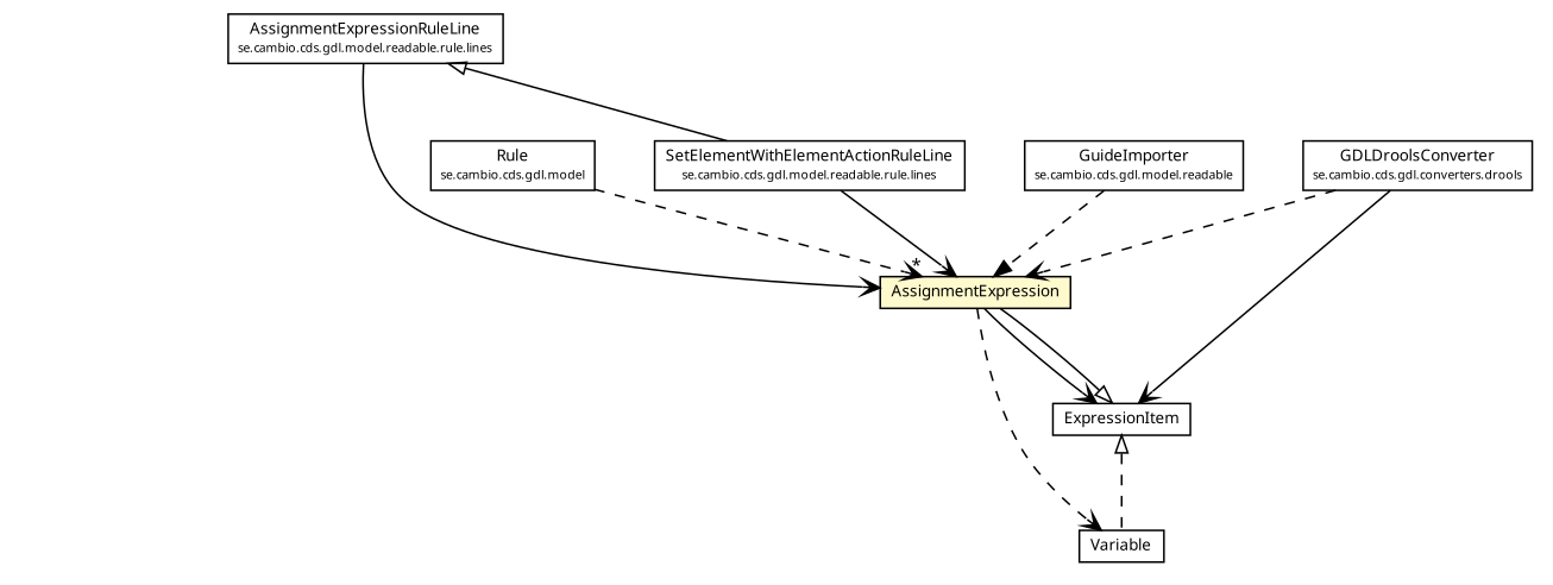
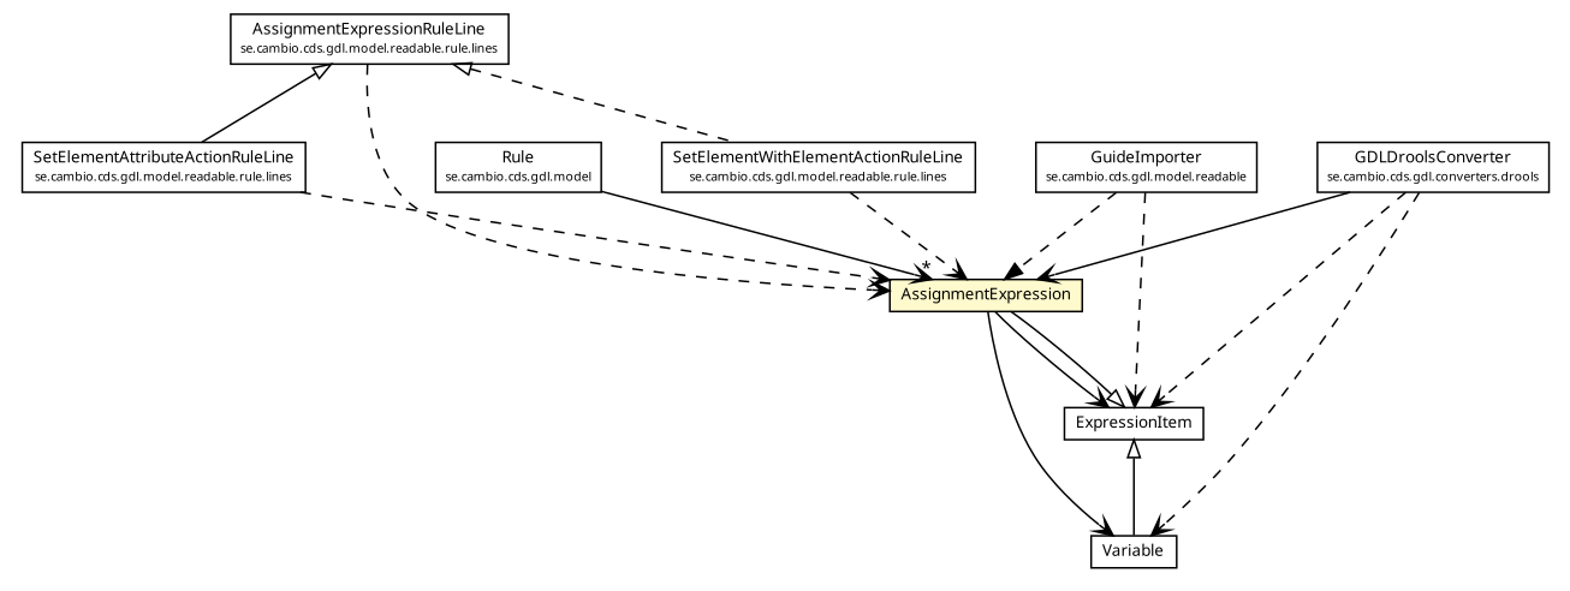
  digraph {
    nodesep=0.25
    ranksep=0.5
    node [fontcolor=black fontname="Trebuchet MS" fontsize=9.0 shape=plaintext]
    edge [arrowhead=open color=black fontcolor=black fontname="Trebuchet MS" fontsize=10.0 headport=p labelfontname="Trebuchet MS" labelfontsize=10 tailport=p style=dashed]
    n1 [label=<<table title="se.cambio.cds.gdl.model.Rule" border="0" cellborder="1" cellspacing="0" cellpadding="2" port="p" href="../Rule.html"> 		<tr><td><table border="0" cellspacing="0" cellpadding="1"> <tr><td align="center" balign="center"><font face="Trebuchet MS"> Rule </font></td></tr> <tr><td align="center" balign="center"><font face="Trebuchet MS" point-size="7.0"> se.cambio.cds.gdl.model </font></td></tr> 		</table></td></tr> 		</table>>]
    n2 [label=<<table title="se.cambio.cds.gdl.model.expression.AssignmentExpression" border="0" cellborder="1" cellspacing="0" cellpadding="2" port="p" bgcolor="lemonChiffon" href="./AssignmentExpression.html"> 		<tr><td><table border="0" cellspacing="0" cellpadding="1"> <tr><td align="center" balign="center"><font face="Trebuchet MS"> AssignmentExpression </font></td></tr> 		</table></td></tr> 		</table>>]
    n3 [label=<<table title="se.cambio.cds.gdl.model.expression.ExpressionItem" border="0" cellborder="1" cellspacing="0" cellpadding="2" port="p" href="./ExpressionItem.html"> 		<tr><td><table border="0" cellspacing="0" cellpadding="1"> <tr><td align="center" balign="center"><font face="Trebuchet MS"> ExpressionItem </font></td></tr> 		</table></td></tr> 		</table>>]
    n4 [label=<<table title="se.cambio.cds.gdl.model.expression.Variable" border="0" cellborder="1" cellspacing="0" cellpadding="2" port="p" href="./Variable.html"> 		<tr><td><table border="0" cellspacing="0" cellpadding="1"> <tr><td align="center" balign="center"><font face="Trebuchet MS"> Variable </font></td></tr> 		</table></td></tr> 		</table>>]
    n5 [label=<<table title="se.cambio.cds.gdl.model.readable.GuideImporter" border="0" cellborder="1" cellspacing="0" cellpadding="2" port="p" href="../readable/GuideImporter.html"> 		<tr><td><table border="0" cellspacing="0" cellpadding="1"> <tr><td align="center" balign="center"><font face="Trebuchet MS"> GuideImporter </font></td></tr> <tr><td align="center" balign="center"><font face="Trebuchet MS" point-size="7.0"> se.cambio.cds.gdl.model.readable </font></td></tr> 		</table></td></tr> 		</table>>]
    n6 [label=<<table title="se.cambio.cds.gdl.model.readable.rule.lines.SetElementWithElementActionRuleLine" border="0" cellborder="1" cellspacing="0" cellpadding="2" port="p" href="../readable/rule/lines/SetElementWithElementActionRuleLine.html"> 		<tr><td><table border="0" cellspacing="0" cellpadding="1"> <tr><td align="center" balign="center"><font face="Trebuchet MS"> SetElementWithElementActionRuleLine </font></td></tr> <tr><td align="center" balign="center"><font face="Trebuchet MS" point-size="7.0"> se.cambio.cds.gdl.model.readable.rule.lines </font></td></tr> 		</table></td></tr> 		</table>>]
+   n7 [label=<<table title="se.cambio.cds.gdl.model.readable.rule.lines.SetElementAttributeActionRuleLine" border="0" cellborder="1" cellspacing="0" cellpadding="2" port="p" href="../readable/rule/lines/SetElementAttributeActionRuleLine.html"> 		<tr><td><table border="0" cellspacing="0" cellpadding="1"> <tr><td align="center" balign="center"><font face="Trebuchet MS"> SetElementAttributeActionRuleLine </font></td></tr> <tr><td align="center" balign="center"><font face="Trebuchet MS" point-size="7.0"> se.cambio.cds.gdl.model.readable.rule.lines </font></td></tr> 		</table></td></tr> 		</table>>]
    n8 [label=<<table title="se.cambio.cds.gdl.model.readable.rule.lines.AssignmentExpressionRuleLine" border="0" cellborder="1" cellspacing="0" cellpadding="2" port="p" href="../readable/rule/lines/AssignmentExpressionRuleLine.html"> 		<tr><td><table border="0" cellspacing="0" cellpadding="1"> <tr><td align="center" balign="center"><font face="Trebuchet MS"> AssignmentExpressionRuleLine </font></td></tr> <tr><td align="center" balign="center"><font face="Trebuchet MS" point-size="7.0"> se.cambio.cds.gdl.model.readable.rule.lines </font></td></tr> 		</table></td></tr> 		</table>>]
    n9 [label=<<table title="se.cambio.cds.gdl.converters.drools.GDLDroolsConverter" border="0" cellborder="1" cellspacing="0" cellpadding="2" port="p" href="../../converters/drools/GDLDroolsConverter.html"> 		<tr><td><table border="0" cellspacing="0" cellpadding="1"> <tr><td align="center" balign="center"><font face="Trebuchet MS"> GDLDroolsConverter </font></td></tr> <tr><td align="center" balign="center"><font face="Trebuchet MS" point-size="7.0"> se.cambio.cds.gdl.converters.drools </font></td></tr> 		</table></td></tr> 		</table>>]
-   n1 -> n2 [headlabel="*"]
+   n1 -> n2 [headlabel="*" style=""]
    n2 -> n3 [style=""]
-   n2 -> n4
+   n2 -> n4 [style=""]
    n3 -> n2 [arrowtail=empty dir=back fontsize=10 arrowhead="" color="" fontcolor="" style=""]
-   n3 -> n4 [arrowtail=empty dir=back fontsize=10 arrowhead="" color="" fontcolor=""]
+   n3 -> n4 [arrowtail=empty dir=back fontsize=10 arrowhead="" color="" fontcolor="" style=""]
    n5 -> n2 [arrowhead=normal]
-   n6 -> n2 [style=solid]
-   n8 -> n2 [style=solid]
-   n8 -> n6 [arrowtail=empty dir=back fontsize=10 arrowhead="" color="" fontcolor="" style=""]
-   n9 -> n2
-   n9 -> n3 [style=solid]
+   n5 -> n3
+   n6 -> n2
+   n7 -> n2
+   n8 -> n2
+   n8 -> n6 [arrowtail=empty dir=back fontsize=10 arrowhead="" color="" fontcolor=""]
+   n8 -> n7 [arrowtail=empty dir=back fontsize=10 arrowhead="" color="" fontcolor="" style=""]
+   n9 -> n2 [style=solid]
+   n9 -> n3
+   n9 -> n4
  }
